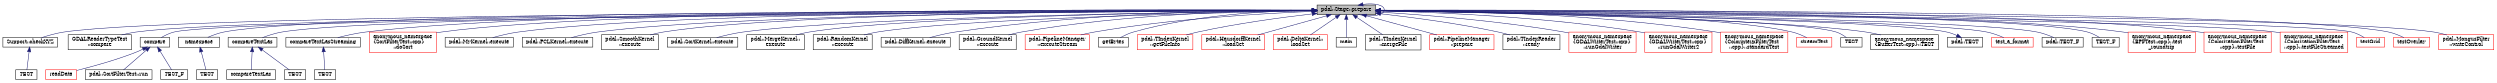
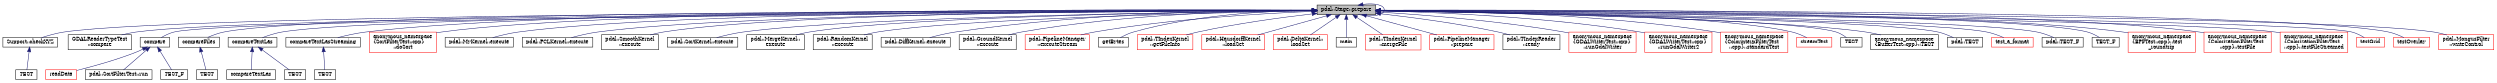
  digraph {
    fontname="DejaVu Serif"
    rankdir=TB
    node [color=black fillcolor=white fontname="DejaVu Serif" fontsize=10 shape=record style=filled]
    edge [color=midnightblue dir=back fontname="DejaVu Serif" fontsize=10 labelfontname=Helvetica labelfontsize=10 style=solid]
    n1 [fillcolor=grey75 fontcolor=black height=0.2 label="pdal::Stage::prepare" width=0.4]
    n2 [height=0.2 label="Support::checkXYZ" width=0.4]
    n3 [height=0.2 label="GDALReaderTypeTest\l::compare" width=0.4]
    n4 [height=0.2 label=compare width=0.4]
-   n5 [height=0.2 label=namespace width=0.4]
+   n5 [height=0.2 label=compareFiles width=0.4]
    n6 [height=0.2 label=compareTextLas width=0.4]
    n7 [height=0.2 label=compareTextLasStreaming width=0.4]
    n8 [color=red height=0.2 label="anonymous_namespace\l\{SortFilterTest::cpp\}\l::doSort" width=0.4]
    n9 [height=0.2 label="pdal::MyKernel::execute" width=0.4]
    n10 [height=0.2 label="pdal::PCLKernel::execute" width=0.4]
    n11 [height=0.2 label="pdal::SmoothKernel\l::execute" width=0.4]
    n12 [height=0.2 label="pdal::SortKernel::execute" width=0.4]
    n13 [height=0.2 label="pdal::MergeKernel::\lexecute" width=0.4]
    n14 [height=0.2 label="pdal::RandomKernel\l::execute" width=0.4]
    n15 [height=0.2 label="pdal::DiffKernel::execute" width=0.4]
    n16 [height=0.2 label="pdal::GroundKernel\l::execute" width=0.4]
    n17 [color=red height=0.2 label="pdal::PipelineManager\l::executeStream" width=0.4]
    n18 [height=0.2 label=getBytes width=0.4]
    n19 [color=red height=0.2 label="pdal::TIndexKernel\l::getFileInfo" width=0.4]
    n20 [color=red height=0.2 label="pdal::HausdorffKernel\l::loadSet" width=0.4]
    n21 [color=red height=0.2 label="pdal::DeltaKernel::\lloadSet" width=0.4]
    n22 [height=0.2 label=main width=0.4]
-   n23 [height=0.2 label="pdal::TIndexKernel\l::mergeFile" width=0.4]
+   n23 [color=red height=0.2 label="pdal::TIndexKernel\l::mergeFile" width=0.4]
    n24 [color=red height=0.2 label="pdal::PipelineManager\l::prepare" width=0.4]
    n25 [height=0.2 label="pdal::TIndexReader\l::ready" width=0.4]
    n26 [color=red height=0.2 label="anonymous_namespace\l\{GDALWriterTest::cpp\}\l::runGdalWriter" width=0.4]
    n27 [color=red height=0.2 label="anonymous_namespace\l\{GDALWriterTest::cpp\}\l::runGdalWriter2" width=0.4]
    n28 [color=red height=0.2 label="anonymous_namespace\l\{ColorinterpFilterTest\l::cpp\}::standardTest" width=0.4]
    n29 [color=red height=0.2 label=streamTest width=0.4]
    n30 [height=0.2 label=TEST width=0.4]
    n31 [height=0.2 label="anonymous_namespace\l\{BufferTest::cpp\}::TEST" width=0.4]
    n32 [height=0.2 label="pdal::TEST" width=0.4]
    n33 [color=red height=0.2 label=test_a_format width=0.4]
    n34 [height=0.2 label="pdal::TEST_F" width=0.4]
    n35 [height=0.2 label=TEST_F width=0.4]
    n36 [color=red height=0.2 label="anonymous_namespace\l\{BPFTest::cpp\}::test\l_roundtrip" width=0.4]
    n37 [color=red height=0.2 label="anonymous_namespace\l\{ColorizationFilterTest\l::cpp\}::testFile" width=0.4]
    n38 [color=red height=0.2 label="anonymous_namespace\l\{ColorizationFilterTest\l::cpp\}::testFileStreamed" width=0.4]
    n39 [color=red height=0.2 label=testGrid width=0.4]
    n40 [color=red height=0.2 label=testOverlay width=0.4]
    n41 [color=red height=0.2 label="pdal::MongusFilter\l::writeControl" width=0.4]
    n42 [height=0.2 label=TEST width=0.4]
    n43 [color=red height=0.2 label=readData width=0.4]
    n44 [height=0.2 label="pdal::SortFilterTest::run" width=0.4]
    n45 [height=0.2 label=TEST_F width=0.4]
    n46 [height=0.2 label=TEST width=0.4]
    n47 [height=0.2 label=compareTextLas width=0.4]
    n48 [height=0.2 label=TEST width=0.4]
    n49 [height=0.2 label=TEST width=0.4]
    n1 -> n1
    n1 -> n2
    n1 -> n3
    n1 -> n4
    n1 -> n5
    n1 -> n6
    n1 -> n7
    n1 -> n8
    n1 -> n9
    n1 -> n10
    n1 -> n11
    n1 -> n12
    n1 -> n13
    n1 -> n14
    n1 -> n15
    n1 -> n16
    n1 -> n17
    n1 -> n18
    n1 -> n19
    n1 -> n20
    n1 -> n21
    n1 -> n22
    n1 -> n23
    n1 -> n24
    n1 -> n25
    n1 -> n26
    n1 -> n27
    n1 -> n28
    n1 -> n29
    n1 -> n30
    n1 -> n31
-   n32 -> n1
+   n1 -> n32
    n1 -> n33
    n1 -> n34
    n1 -> n35
    n1 -> n36
    n1 -> n37
    n1 -> n38
    n1 -> n39
    n1 -> n40
    n1 -> n41
    n2 -> n42
    n4 -> n43
    n4 -> n44
    n4 -> n45
    n5 -> n46
    n6 -> n47
    n6 -> n48
    n7 -> n49
  }
